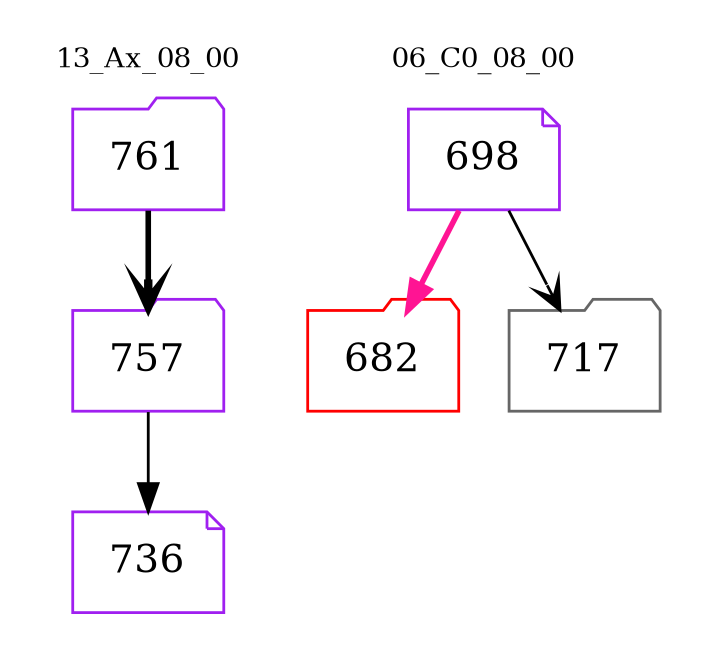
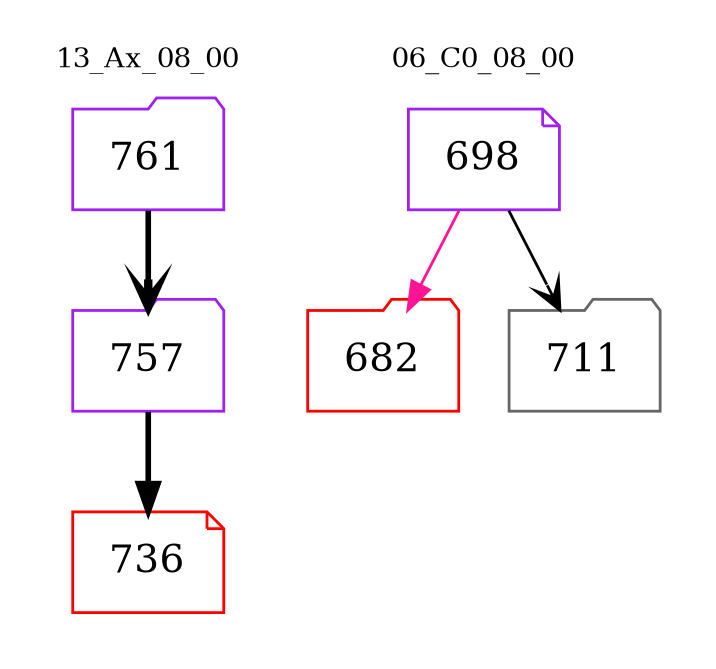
  digraph {
    node [color=purple shape=folder]
    edge [arrowhead=normal color=black style=solid]
    n1 [label=757]
-   n2 [label=736 shape=note]
+   n2 [color=red label=736 shape=note]
    n3 [label=761]
    n4 [label=698 shape=note]
    n5 [color=red label=682]
-   n6 [color=gray40 label=717]
+   n6 [color=gray40 label=711]
    subgraph cluster_1 {
      color=white
      fontsize=10
      label="13_Ax_08_00"
      n1
      n2
      n3
    }
    subgraph cluster_2 {
      color=white
      fontsize=10
      label="06_C0_08_00"
      n4
      n5
      n6
    }
-   n1 -> n2
+   n1 -> n2 [style=bold]
    n3 -> n1 [arrowhead=vee style=bold]
-   n4 -> n5 [color=deeppink style=bold]
+   n4 -> n5 [color=deeppink]
    n4 -> n6 [arrowhead=vee]
  }
